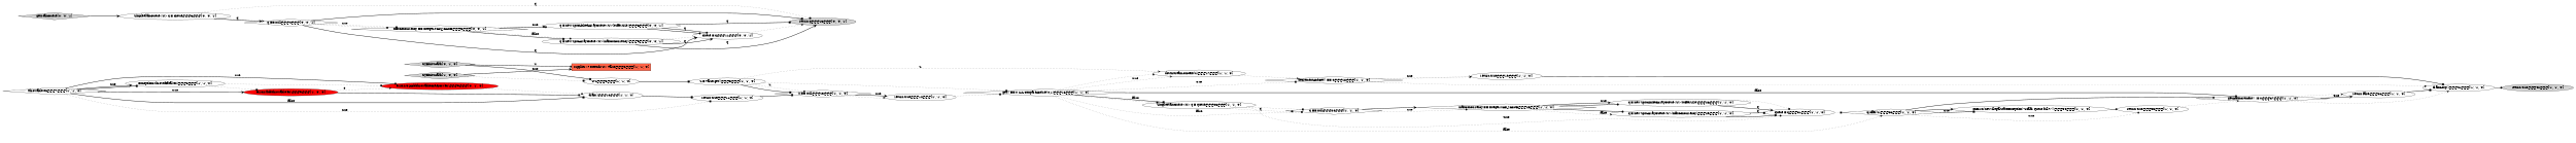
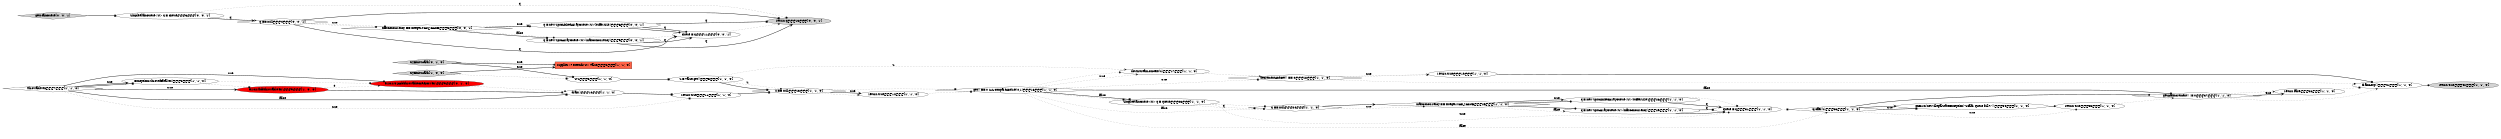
  digraph {
    rankdir=LR
    node [fillcolor=white shape=ellipse style=filled]
    edge [arrowhead=box style=bold]
    n1 [label="!q.offer(u)@@@33@@@['1', '1', '0']" shape=diamond]
    n2 [label="getAndIncrement() != 0@@@37@@@['1', '1', '0']" shape=diamond]
    n3 [label="onError(new IllegalStateException(\"Scalar queue full?!\"))@@@34@@@['1', '1', '0']"]
    n4 [label="return true@@@35@@@['1', '1', '0']"]
    n5 [label="drainLoop()@@@41@@@['1', '1', '0']"]
    n6 [label="return false@@@38@@@['1', '1', '0']"]
    n7 [label="downstream.onNext(u)@@@17@@@['1', '1', '0']"]
    n8 [label="decrementAndGet() == 0@@@18@@@['1', '1', '0']" shape=diamond]
    n9 [label="return true@@@19@@@['1', '1', '0']"]
    n10 [label="u == null@@@13@@@['1', '1', '0']" shape=diamond]
    n11 [label="get() == 0 && compareAndSet(0,1)@@@16@@@['1', '1', '0']" shape=diamond]
    n12 [label="return true@@@14@@@['1', '1', '0']"]
    n13 [label="q == null@@@24@@@['1', '1', '0']" shape=diamond]
    n14 [label="SimplePlainQueue<U> q = queue@@@23@@@['1', '1', '0']"]
    n15 [label="q = new SpscArrayQueue<U>(maxConcurrency)@@@29@@@['1', '1', '0']"]
    n16 [label="queue = q@@@31@@@['1', '1', '0']"]
    n17 [label="maxConcurrency == Integer.MAX_VALUE@@@25@@@['1', '1', '0']" shape=diamond]
    n18 [fillcolor=lightgray label="return true@@@42@@@['1', '1', '0']"]
    n19 [fillcolor=lightgray label="return q@@@13@@@['0', '0', '1']"]
    n20 [label="q = new SpscLinkedArrayQueue<U>(bufferSize)@@@26@@@['1', '1', '0']"]
    n21 [label="SimplePlainQueue<U> q = queue@@@3@@@['0', '0', '1']"]
    n22 [label="q == null@@@4@@@['0', '0', '1']" shape=diamond]
    n23 [label="queue = q@@@11@@@['0', '0', '1']"]
    n24 [label="maxConcurrency == Integer.MAX_VALUE@@@5@@@['0', '0', '1']" shape=diamond]
    n25 [label="q = new SpscArrayQueue<U>(maxConcurrency)@@@9@@@['0', '0', '1']"]
    n26 [fillcolor=tomato label="Supplier<? extends U> value@@@2@@@['1', '1', '0']" shape=box]
    n27 [fillcolor=lightgray label="tryEmitScalar['0', '1', '0']" shape=diamond]
    n28 [label="U u@@@3@@@['1', '1', '0']"]
    n29 [label="u = value.get()@@@5@@@['1', '1', '0']"]
    n30 [fillcolor=lightgray label="getMainQueue['0', '0', '1']" shape=diamond]
    n31 [fillcolor=lightgray label="tryEmitScalar['1', '0', '0']" shape=diamond]
    n32 [fillcolor=red label="errors.tryAddThrowableOrReport(ex)@@@9@@@['0', '1', '0']"]
    n33 [label="drain()@@@10@@@['1', '1', '0']"]
    n34 [label="return true@@@11@@@['1', '1', '0']"]
    n35 [fillcolor=red label="errors.addThrowable(ex)@@@9@@@['1', '0', '0']"]
    n36 [label="q = new SpscLinkedArrayQueue<U>(bufferSize)@@@6@@@['0', '0', '1']"]
    n37 [label="Exceptions.throwIfFatal(ex)@@@8@@@['1', '1', '0']"]
    n38 [label="Throwable ex@@@7@@@['1', '1', '0']" shape=diamond]
    n1 -> n2 [arrowhead=dot]
    n1 -> n3 [label=true]
    n1 -> n3 [arrowhead=vee]
    n1 -> n4 [arrowhead=dot label=true style=dotted]
    n2 -> n5 [arrowhead=vee style=dotted]
    n2 -> n6 [arrowhead=vee label=true]
    n2 -> n6 [arrowhead=vee style=dotted]
    n3 -> n4 [arrowhead=dot]
    n4 -> n2 [arrowhead=vee style=dotted]
    n5 -> n18 [arrowhead=dot]
-   n6 -> n5
+   n6 -> n5 [style=dotted]
    n7 -> n8 [arrowhead=vee style=dotted]
    n8 -> n5 [arrowhead=dot style=dotted]
    n8 -> n9 [arrowhead=vee style=dotted]
    n8 -> n9 [arrowhead=vee label=true style=dotted]
    n9 -> n5
-   n29 -> n11 [style=dotted]
+   n10 -> n11 [style=dotted]
    n10 -> n12 [arrowhead=vee style=dotted]
    n10 -> n12 [arrowhead=vee label=true]
    n11 -> n1 [arrowhead=vee label=false style=dotted]
    n11 -> n2 [label=false]
    n11 -> n7 [arrowhead=dot style=dotted]
    n11 -> n7 [arrowhead=vee label=true style=dotted]
    n11 -> n8 [label=true style=dotted]
    n11 -> n13 [label=false style=dotted]
    n11 -> n14 [label=false]
    n11 -> n14 [style=dotted]
    n12 -> n11 [style=dotted]
    n13 -> n17 [arrowhead=vee]
    n13 -> n17 [arrowhead=dot label=true style=dotted]
    n14 -> n13 [label=q style=dotted]
    n14 -> n13 [style=dotted]
    n14 -> n16 [arrowhead=dot label=true style=dotted]
    n15 -> n16
    n15 -> n16 [label=q]
    n16 -> n1 [style=dotted]
    n17 -> n15 [arrowhead=dot]
    n17 -> n15 [arrowhead=vee label=false style=dotted]
    n17 -> n20 [arrowhead=vee label=true]
    n17 -> n20 [arrowhead=dot]
    n20 -> n16 [style=dotted]
    n20 -> n16 [arrowhead=vee label=q]
    n21 -> n19 [label=q style=dotted]
    n21 -> n22 [arrowhead=vee]
    n21 -> n22 [arrowhead=vee label=q style=dotted]
    n22 -> n19
    n22 -> n23 [arrowhead=vee label=q]
    n22 -> n24 [label=true style=dotted]
    n22 -> n24 [style=dotted]
    n23 -> n19 [arrowhead=vee style=dotted]
    n24 -> n25 [arrowhead=dot label=false style=dotted]
    n24 -> n25
    n24 -> n36 [arrowhead=dot]
    n24 -> n36 [label=true style=dotted]
    n25 -> n19 [arrowhead=vee label=q]
    n25 -> n23 [arrowhead=vee label=q]
    n25 -> n23 [arrowhead=vee style=dotted]
-   n27 -> n26 [arrowhead=dot label=u]
+   n27 -> n26 [arrowhead=dot label=true]
    n27 -> n28
    n28 -> n29
    n29 -> n7 [arrowhead=vee label=u style=dotted]
    n29 -> n10
    n29 -> n10 [arrowhead=dot label=u style=dotted]
-   n30 -> n21 [arrowhead=vee]
+   n30 -> n21
    n31 -> n26 [arrowhead=vee label=true]
    n31 -> n28 [style=dotted]
    n32 -> n33 [arrowhead=dot style=dotted]
    n33 -> n34
    n34 -> n10
    n35 -> n32 [arrowhead=vee label=0 style=dotted]
    n35 -> n33 [arrowhead=dot]
    n36 -> n19 [label=q]
    n36 -> n23 [arrowhead=dot label=q]
    n36 -> n23 [arrowhead=dot]
    n37 -> n32 [style=dotted]
    n37 -> n35 [style=dotted]
    n38 -> n32 [arrowhead=dot label=true]
    n38 -> n33 [label=false]
    n38 -> n34 [label=true style=dotted]
    n38 -> n35 [arrowhead=vee label=true]
    n38 -> n37 [arrowhead=vee label=true]
    n38 -> n37
  }
